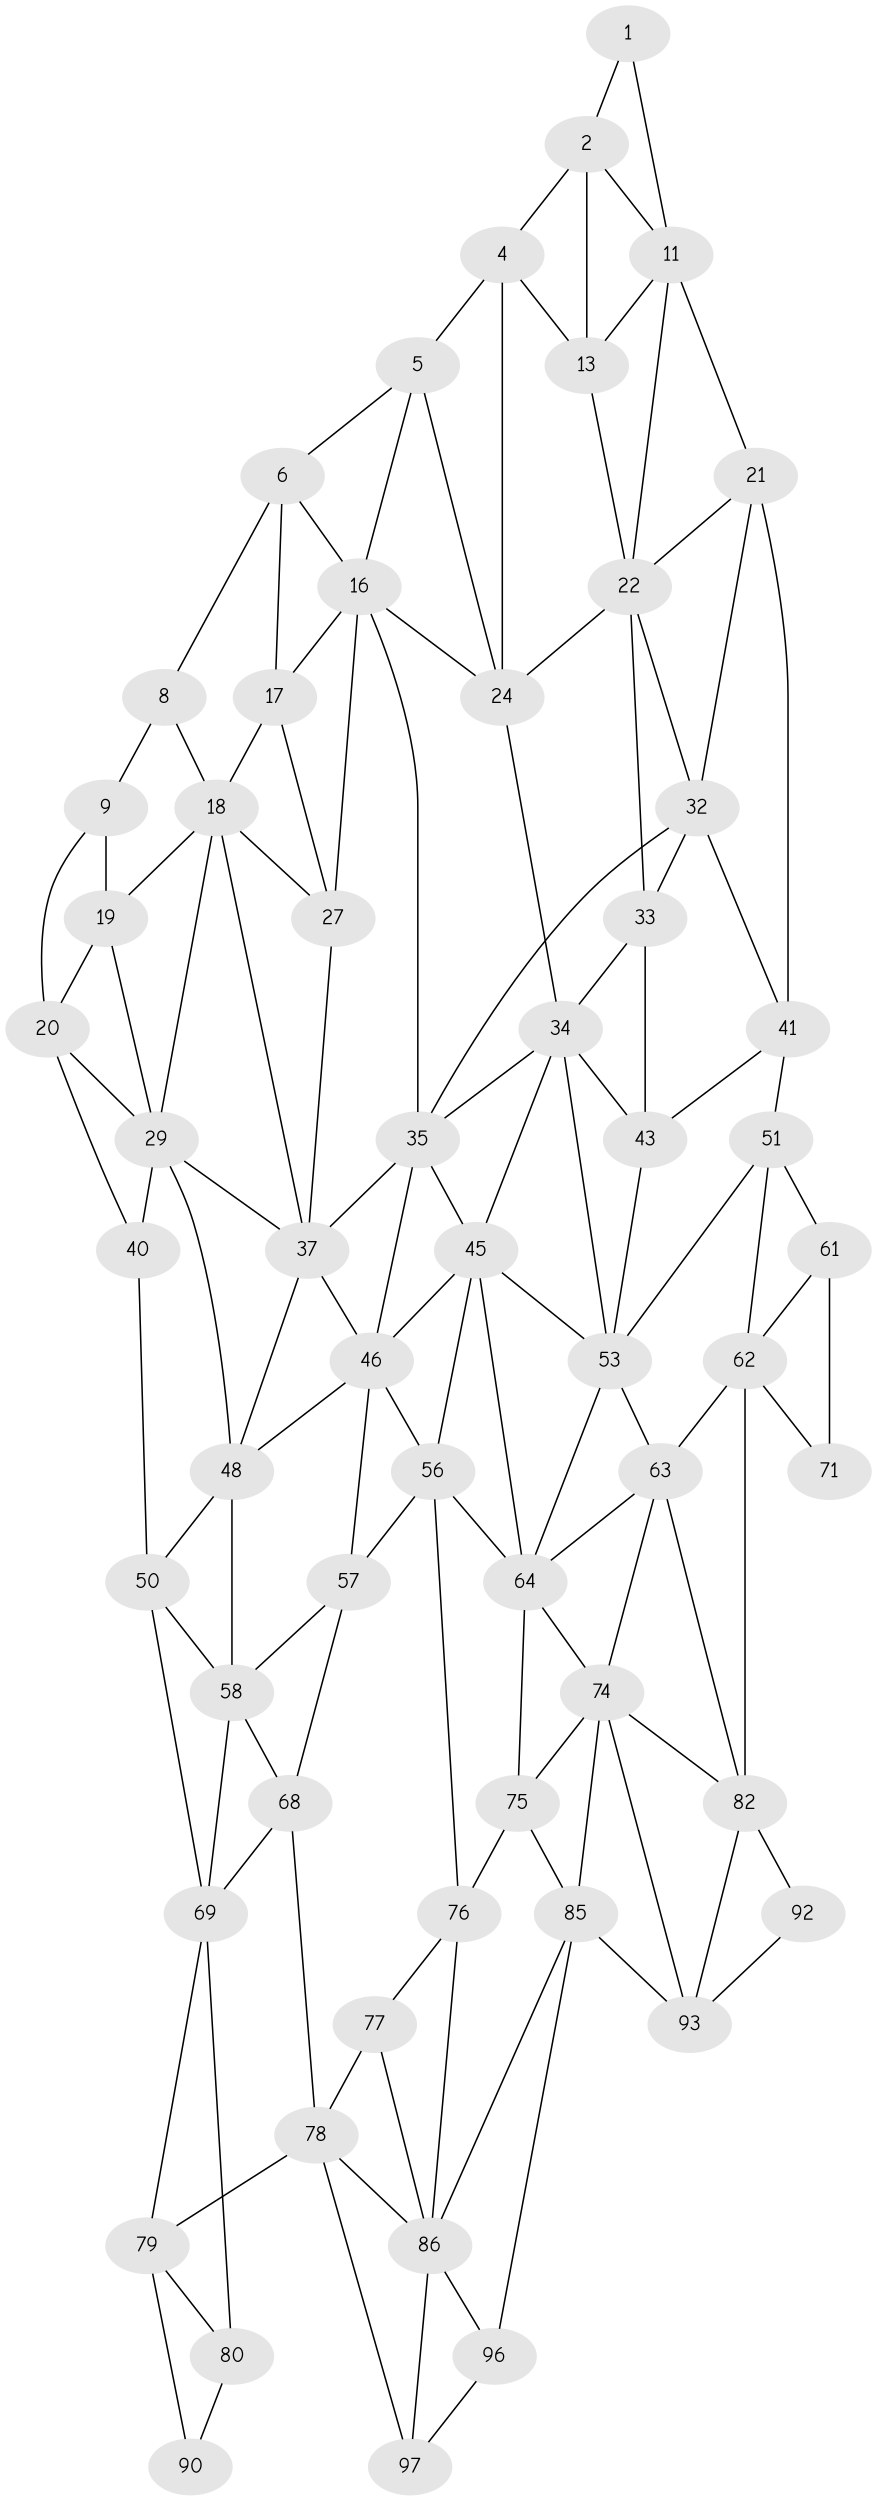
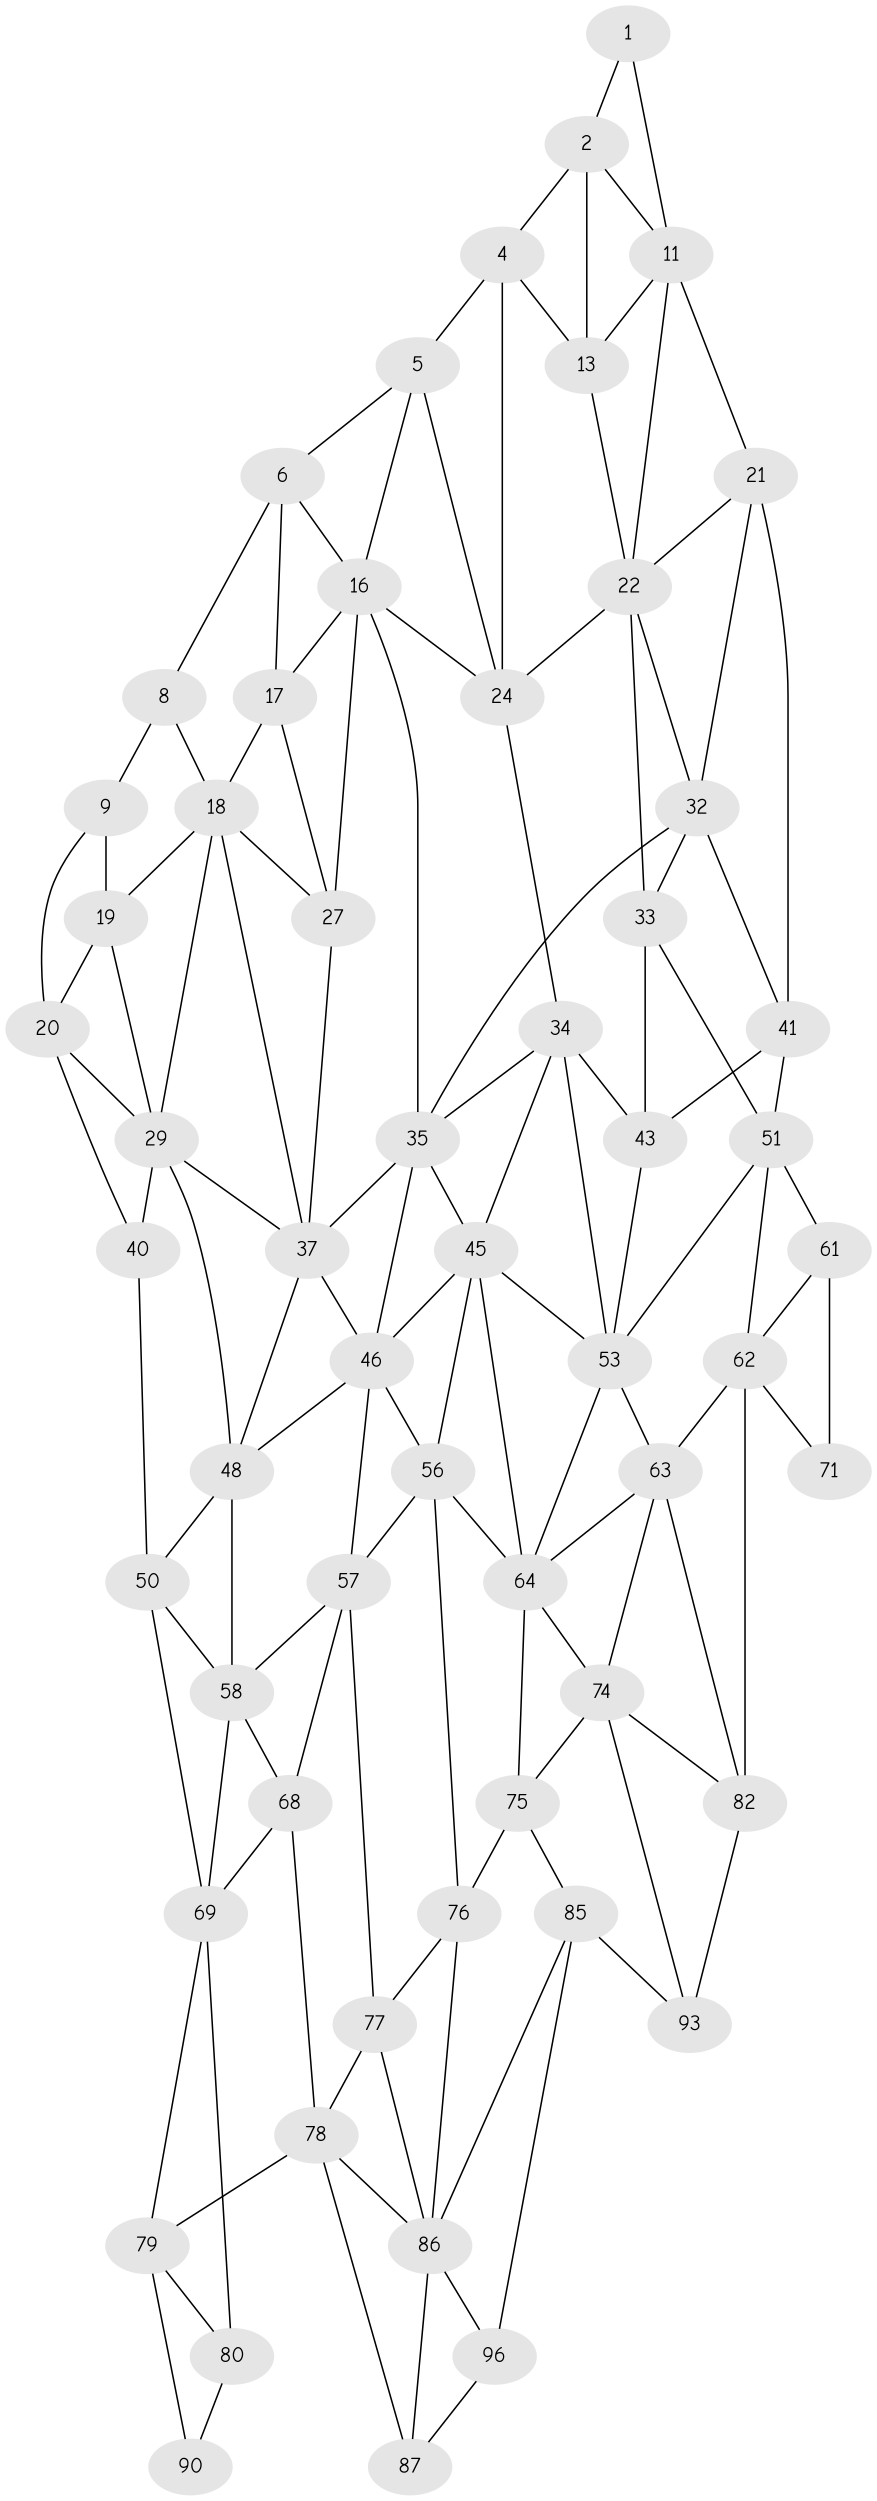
  graph {
    fontname="Comic Neue"
    node [color=gray90 fontname="Comic Neue" style=filled]
    edge [fontname="Comic Neue"]
    2 [super="+3"]
    11 [super="+12"]
    4 [super="+14"]
    13
    1
    21 [super="+31"]
    22 [super="+23"]
    5 [super="+15"]
    24 [super="+25"]
    6 [super="+7"]
    16 [super="+26"]
    34 [super="+44"]
    8
    17
    27
    35 [super="+36"]
    9 [super="+10"]
    18 [super="+28"]
    19
    20 [super="+30"]
    29 [super="+39"]
    37 [super="+38"]
    40
    32
    41 [super="+42"]
    33
    45 [super="+55"]
    46 [super="+47"]
    48 [super="+49"]
    50 [super="+60"]
    43
    51 [super="+52"]
    53 [super="+54"]
    58 [super="+59"]
    56 [super="+66"]
    64 [super="+65"]
    63 [super="+73"]
    57 [super="+67"]
    69 [super="+70"]
    61
    62 [super="+72"]
    76
    74 [super="+84"]
    75
    68
    77
    79 [super="+89"]
    80
    71
    82 [super="+83"]
    86 [super="+87"]
    78 [super="+88"]
    93 [super="+94"]
-   92
    85 [super="+95"]
-   97 [super="+98"]
+   97 [super="+98" label=87]
    90 [super="+100"]
    96
    2 -- 11
    2 -- 4
    2 -- 13
    11 -- 13
    11 -- 21
    11 -- 22
    4 -- 13
    4 -- 5 [weight=2]
    4 -- 24
    13 -- 22
    1 -- 2
    1 -- 11
    21 -- 22
    21 -- 32
    21 -- 41
    22 -- 24
    22 -- 32
    22 -- 33
    5 -- 24
    5 -- 6
    5 -- 16
    24 -- 34
    6 -- 16
    6 -- 8
    6 -- 17
    16 -- 24
    16 -- 17
    16 -- 27
    16 -- 35
    34 -- 35
    34 -- 45
    34 -- 43
    34 -- 53
    8 -- 9
    8 -- 18
    17 -- 27
    17 -- 18
    27 -- 37
    35 -- 37
    35 -- 45
    35 -- 46
    9 -- 19
    9 -- 20
    18 -- 27
    18 -- 19
    18 -- 29
    18 -- 37
    19 -- 20
    19 -- 29
    20 -- 29
    20 -- 40
    29 -- 37
    29 -- 40
    29 -- 48
    37 -- 46
    37 -- 48
    40 -- 50
    32 -- 35
    32 -- 41
    32 -- 33
    41 -- 43
    41 -- 51 [weight=2]
-   33 -- 34
+   33 -- 51
    33 -- 43
    45 -- 46
    45 -- 53
    45 -- 56
    45 -- 64
    46 -- 48
    46 -- 56
    46 -- 57
    48 -- 50
    48 -- 58 [weight=2]
    50 -- 58
    50 -- 69
    43 -- 53
    51 -- 53
    51 -- 61
    51 -- 62
    53 -- 64
    53 -- 63
    58 -- 69
    58 -- 68
    56 -- 64
    56 -- 57 [weight=2]
    56 -- 76
    64 -- 74
    64 -- 75
    63 -- 64
    63 -- 74
    63 -- 82
    57 -- 58
    57 -- 68
+   57 -- 77
    69 -- 79
    69 -- 80
    61 -- 62
    61 -- 71
    62 -- 63 [weight=2]
    62 -- 71
    62 -- 82
    76 -- 77
    76 -- 86
    74 -- 75
    74 -- 82
    74 -- 93
-   74 -- 85
    75 -- 76
    75 -- 85
    68 -- 69
    68 -- 78
    77 -- 86
    77 -- 78
    79 -- 80
    79 -- 90
    80 -- 90
    82 -- 93
-   82 -- 92
    86 -- 97
    86 -- 96
    78 -- 79 [weight=2]
    78 -- 86
    78 -- 97
-   92 -- 93
    85 -- 86
    85 -- 93
    85 -- 96
    96 -- 97
  }
